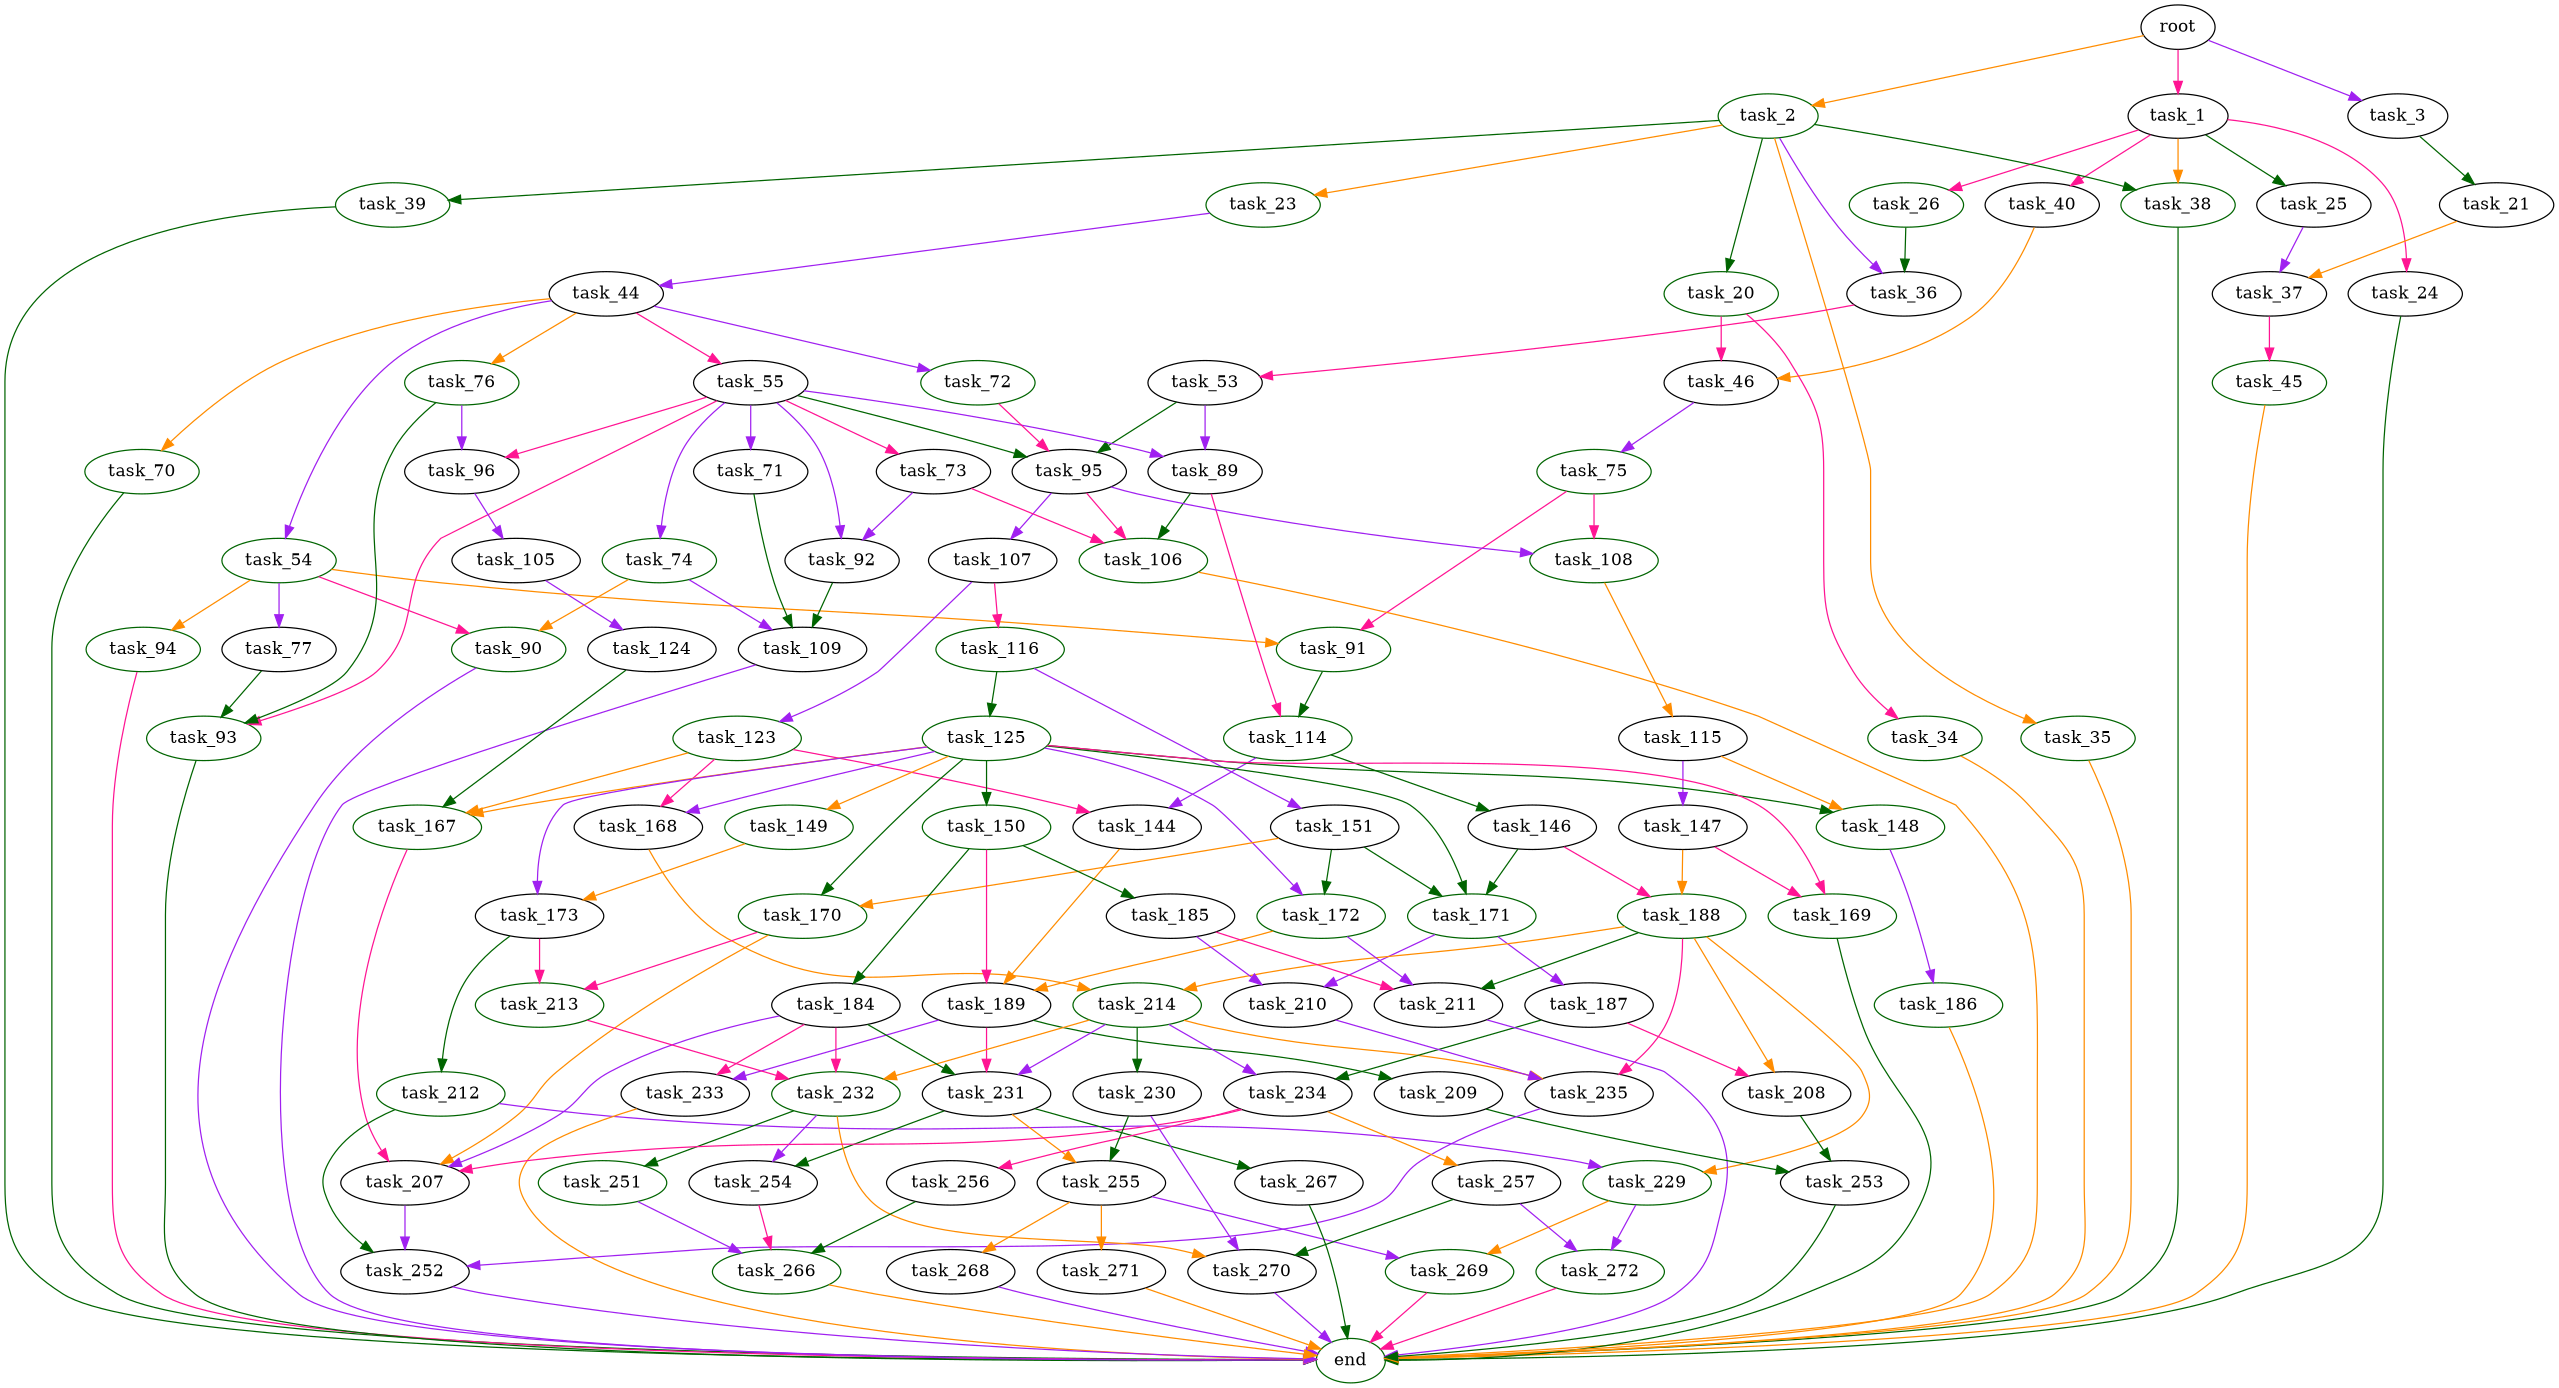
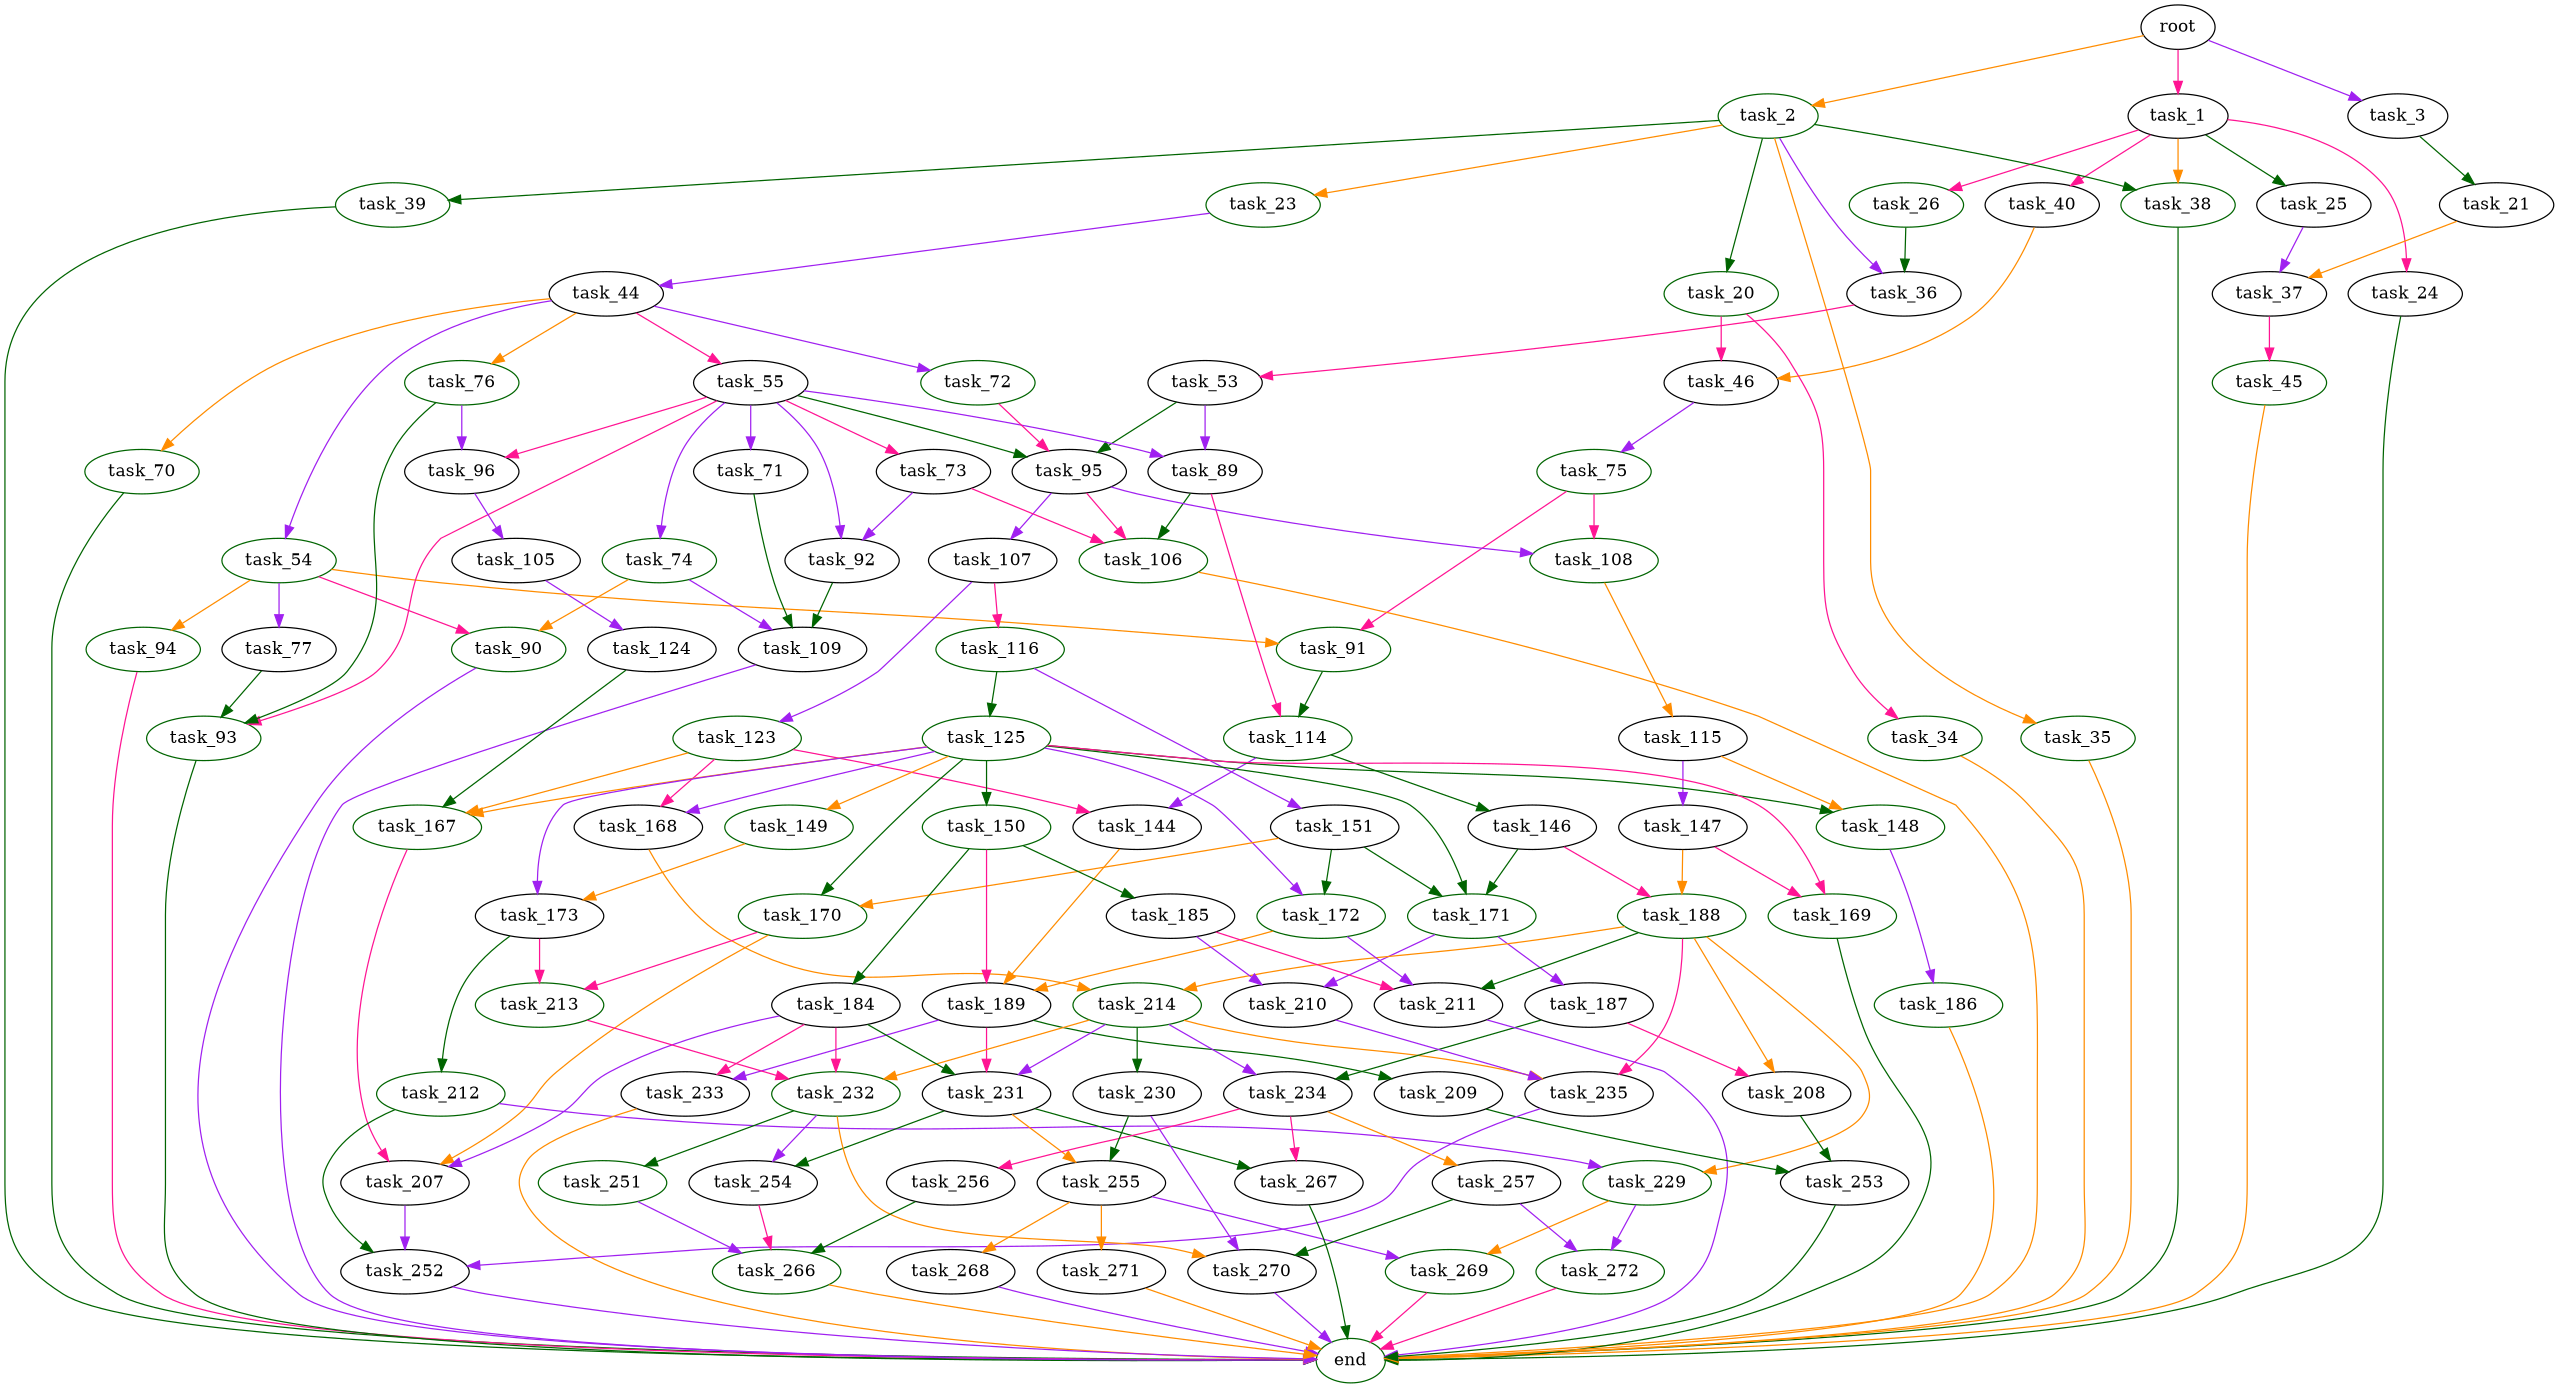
  digraph {
    node [color=black]
    edge [color=purple]
    root
    task_1
    task_2 [color=darkgreen]
    task_3
    task_24
    task_25
    task_26 [color=darkgreen]
    task_38 [color=darkgreen]
    task_40
    task_20 [color=darkgreen]
    task_23 [color=darkgreen]
    task_35 [color=darkgreen]
    task_36
    task_39 [color=darkgreen]
    task_21
    end [color=darkgreen]
    task_37
    task_46
    task_34 [color=darkgreen]
    task_44
    task_53
    task_75 [color=darkgreen]
    task_45 [color=darkgreen]
    task_54 [color=darkgreen]
    task_55
    task_70 [color=darkgreen]
    task_72 [color=darkgreen]
    task_76 [color=darkgreen]
    task_89
    task_95
    task_77
    task_90 [color=darkgreen]
    task_91 [color=darkgreen]
    task_94 [color=darkgreen]
    task_71
    task_73
    task_74 [color=darkgreen]
    task_92
    task_93 [color=darkgreen]
    task_96
    task_108 [color=darkgreen]
    task_106 [color=darkgreen]
    task_114 [color=darkgreen]
    task_107
    task_109
    task_105
    task_115
    task_144
    task_146
    task_116 [color=darkgreen]
    task_123 [color=darkgreen]
    task_124
    task_167 [color=darkgreen]
    task_125 [color=darkgreen]
    task_151
    task_168
    task_147
    task_148 [color=darkgreen]
    task_189
    task_171 [color=darkgreen]
    task_188 [color=darkgreen]
    task_169 [color=darkgreen]
    task_186 [color=darkgreen]
    task_149 [color=darkgreen]
    task_150 [color=darkgreen]
    task_170 [color=darkgreen]
    task_172 [color=darkgreen]
    task_173
    task_207
    task_214 [color=darkgreen]
    task_184
    task_185
    task_213 [color=darkgreen]
    task_187
    task_210
    task_211
    task_212 [color=darkgreen]
    task_231
    task_233
    task_209
    task_208
    task_229 [color=darkgreen]
    task_235
    task_232 [color=darkgreen]
    task_252
    task_234
    task_230
    task_255
    task_254
    task_267
    task_270
    task_251 [color=darkgreen]
    task_253
    task_256
    task_257
    task_269 [color=darkgreen]
    task_272 [color=darkgreen]
    task_268
    task_271
    task_266 [color=darkgreen]
    root -> task_1 [color=deeppink]
    root -> task_2 [color=darkorange]
    root -> task_3
    task_1 -> task_24 [color=deeppink]
    task_1 -> task_25 [color=darkgreen]
    task_1 -> task_26 [color=deeppink]
    task_1 -> task_38 [color=darkorange]
    task_1 -> task_40 [color=deeppink]
    task_2 -> task_38 [color=darkgreen]
    task_2 -> task_20 [color=darkgreen]
    task_2 -> task_23 [color=darkorange]
    task_2 -> task_35 [color=darkorange]
    task_2 -> task_36
    task_2 -> task_39 [color=darkgreen]
    task_3 -> task_21 [color=darkgreen]
    task_24 -> end [color=darkgreen]
    task_25 -> task_37
    task_26 -> task_36 [color=darkgreen]
    task_38 -> end [color=darkgreen]
    task_40 -> task_46 [color=darkorange]
    task_20 -> task_46 [color=deeppink]
    task_20 -> task_34 [color=deeppink]
    task_23 -> task_44
    task_35 -> end [color=darkorange]
    task_36 -> task_53 [color=deeppink]
    task_39 -> end [color=darkgreen]
    task_21 -> task_37 [color=darkorange]
    task_37 -> task_45 [color=deeppink]
    task_46 -> task_75
    task_34 -> end [color=darkorange]
    task_44 -> task_54
    task_44 -> task_55 [color=deeppink]
    task_44 -> task_70 [color=darkorange]
    task_44 -> task_72
    task_44 -> task_76 [color=darkorange]
    task_53 -> task_89
    task_53 -> task_95 [color=darkgreen]
    task_75 -> task_91 [color=deeppink]
    task_75 -> task_108 [color=deeppink]
    task_45 -> end [color=darkorange]
    task_54 -> task_77
    task_54 -> task_90 [color=deeppink]
    task_54 -> task_91 [color=darkorange]
    task_54 -> task_94 [color=darkorange]
    task_55 -> task_89
    task_55 -> task_95 [color=darkgreen]
    task_55 -> task_71
    task_55 -> task_73 [color=deeppink]
    task_55 -> task_74
    task_55 -> task_92
    task_55 -> task_93 [color=deeppink]
    task_55 -> task_96 [color=deeppink]
    task_70 -> end [color=darkgreen]
    task_72 -> task_95 [color=deeppink]
    task_76 -> task_93 [color=darkgreen]
    task_76 -> task_96
    task_89 -> task_106 [color=darkgreen]
    task_89 -> task_114 [color=deeppink]
    task_95 -> task_108
    task_95 -> task_106 [color=deeppink]
    task_95 -> task_107
    task_77 -> task_93 [color=darkgreen]
    task_90 -> end
    task_91 -> task_114 [color=darkgreen]
    task_94 -> end [color=deeppink]
    task_71 -> task_109 [color=darkgreen]
    task_73 -> task_92
    task_73 -> task_106 [color=deeppink]
    task_74 -> task_90 [color=darkorange]
    task_74 -> task_109
    task_92 -> task_109 [color=darkgreen]
    task_93 -> end [color=darkgreen]
    task_96 -> task_105
    task_108 -> task_115 [color=darkorange]
    task_106 -> end [color=darkorange]
    task_114 -> task_144
    task_114 -> task_146 [color=darkgreen]
    task_107 -> task_116 [color=deeppink]
    task_107 -> task_123
    task_109 -> end
    task_105 -> task_124
    task_115 -> task_147
    task_115 -> task_148 [color=darkorange]
    task_144 -> task_189 [color=darkorange]
    task_146 -> task_171 [color=darkgreen]
    task_146 -> task_188 [color=deeppink]
    task_116 -> task_125 [color=darkgreen]
    task_116 -> task_151
    task_123 -> task_144 [color=deeppink]
    task_123 -> task_167 [color=darkorange]
    task_123 -> task_168 [color=deeppink]
    task_124 -> task_167 [color=darkgreen]
    task_167 -> task_207 [color=deeppink]
    task_125 -> task_167 [color=darkorange]
    task_125 -> task_168
    task_125 -> task_148 [color=darkgreen]
    task_125 -> task_171 [color=darkgreen]
    task_125 -> task_169 [color=deeppink]
    task_125 -> task_149 [color=darkorange]
    task_125 -> task_150 [color=darkgreen]
    task_125 -> task_170 [color=darkgreen]
    task_125 -> task_172
    task_125 -> task_173
    task_151 -> task_171 [color=darkgreen]
    task_151 -> task_170 [color=darkorange]
    task_151 -> task_172 [color=darkgreen]
    task_168 -> task_214 [color=darkorange]
    task_147 -> task_188 [color=darkorange]
    task_147 -> task_169 [color=deeppink]
    task_148 -> task_186
    task_189 -> task_231 [color=deeppink]
    task_189 -> task_233
    task_189 -> task_209 [color=darkgreen]
    task_171 -> task_187
    task_171 -> task_210
    task_188 -> task_214 [color=darkorange]
    task_188 -> task_211 [color=darkgreen]
    task_188 -> task_208 [color=darkorange]
    task_188 -> task_229 [color=darkorange]
    task_188 -> task_235 [color=deeppink]
    task_169 -> end [color=darkgreen]
    task_186 -> end [color=darkorange]
    task_149 -> task_173 [color=darkorange]
    task_150 -> task_189 [color=deeppink]
    task_150 -> task_184 [color=darkgreen]
    task_150 -> task_185 [color=darkgreen]
    task_170 -> task_207 [color=darkorange]
    task_170 -> task_213 [color=deeppink]
    task_172 -> task_189 [color=darkorange]
    task_172 -> task_211
    task_173 -> task_213 [color=deeppink]
    task_173 -> task_212 [color=darkgreen]
    task_207 -> task_252
    task_214 -> task_231
    task_214 -> task_235 [color=darkorange]
    task_214 -> task_232 [color=darkorange]
    task_214 -> task_234
    task_214 -> task_230 [color=darkgreen]
    task_184 -> task_207
    task_184 -> task_231 [color=darkgreen]
    task_184 -> task_233 [color=deeppink]
    task_184 -> task_232 [color=deeppink]
    task_185 -> task_210
    task_185 -> task_211 [color=deeppink]
    task_213 -> task_232 [color=deeppink]
    task_187 -> task_208 [color=deeppink]
    task_187 -> task_234 [color=darkgreen]
    task_210 -> task_235
    task_211 -> end
    task_212 -> task_229
    task_212 -> task_252 [color=darkgreen]
    task_231 -> task_255 [color=darkorange]
    task_231 -> task_254 [color=darkgreen]
    task_231 -> task_267 [color=darkgreen]
    task_233 -> end [color=darkorange]
    task_209 -> task_253 [color=darkgreen]
    task_208 -> task_253 [color=darkgreen]
    task_229 -> task_269 [color=darkorange]
    task_229 -> task_272
    task_235 -> task_252
    task_232 -> task_254
    task_232 -> task_270 [color=darkorange]
    task_232 -> task_251 [color=darkgreen]
    task_252 -> end
-   task_234 -> task_207 [color=deeppink]
+   task_234 -> task_267 [color=deeppink]
    task_234 -> task_256 [color=deeppink]
    task_234 -> task_257 [color=darkorange]
    task_230 -> task_255 [color=darkgreen]
    task_230 -> task_270
    task_255 -> task_269
    task_255 -> task_268 [color=darkorange]
    task_255 -> task_271 [color=darkorange]
    task_254 -> task_266 [color=deeppink]
    task_267 -> end [color=darkgreen]
    task_270 -> end
    task_251 -> task_266
    task_253 -> end [color=darkgreen]
    task_256 -> task_266 [color=darkgreen]
    task_257 -> task_270 [color=darkgreen]
    task_257 -> task_272
    task_269 -> end [color=deeppink]
    task_272 -> end [color=deeppink]
    task_268 -> end
    task_271 -> end [color=darkorange]
    task_266 -> end [color=darkorange]
  }
